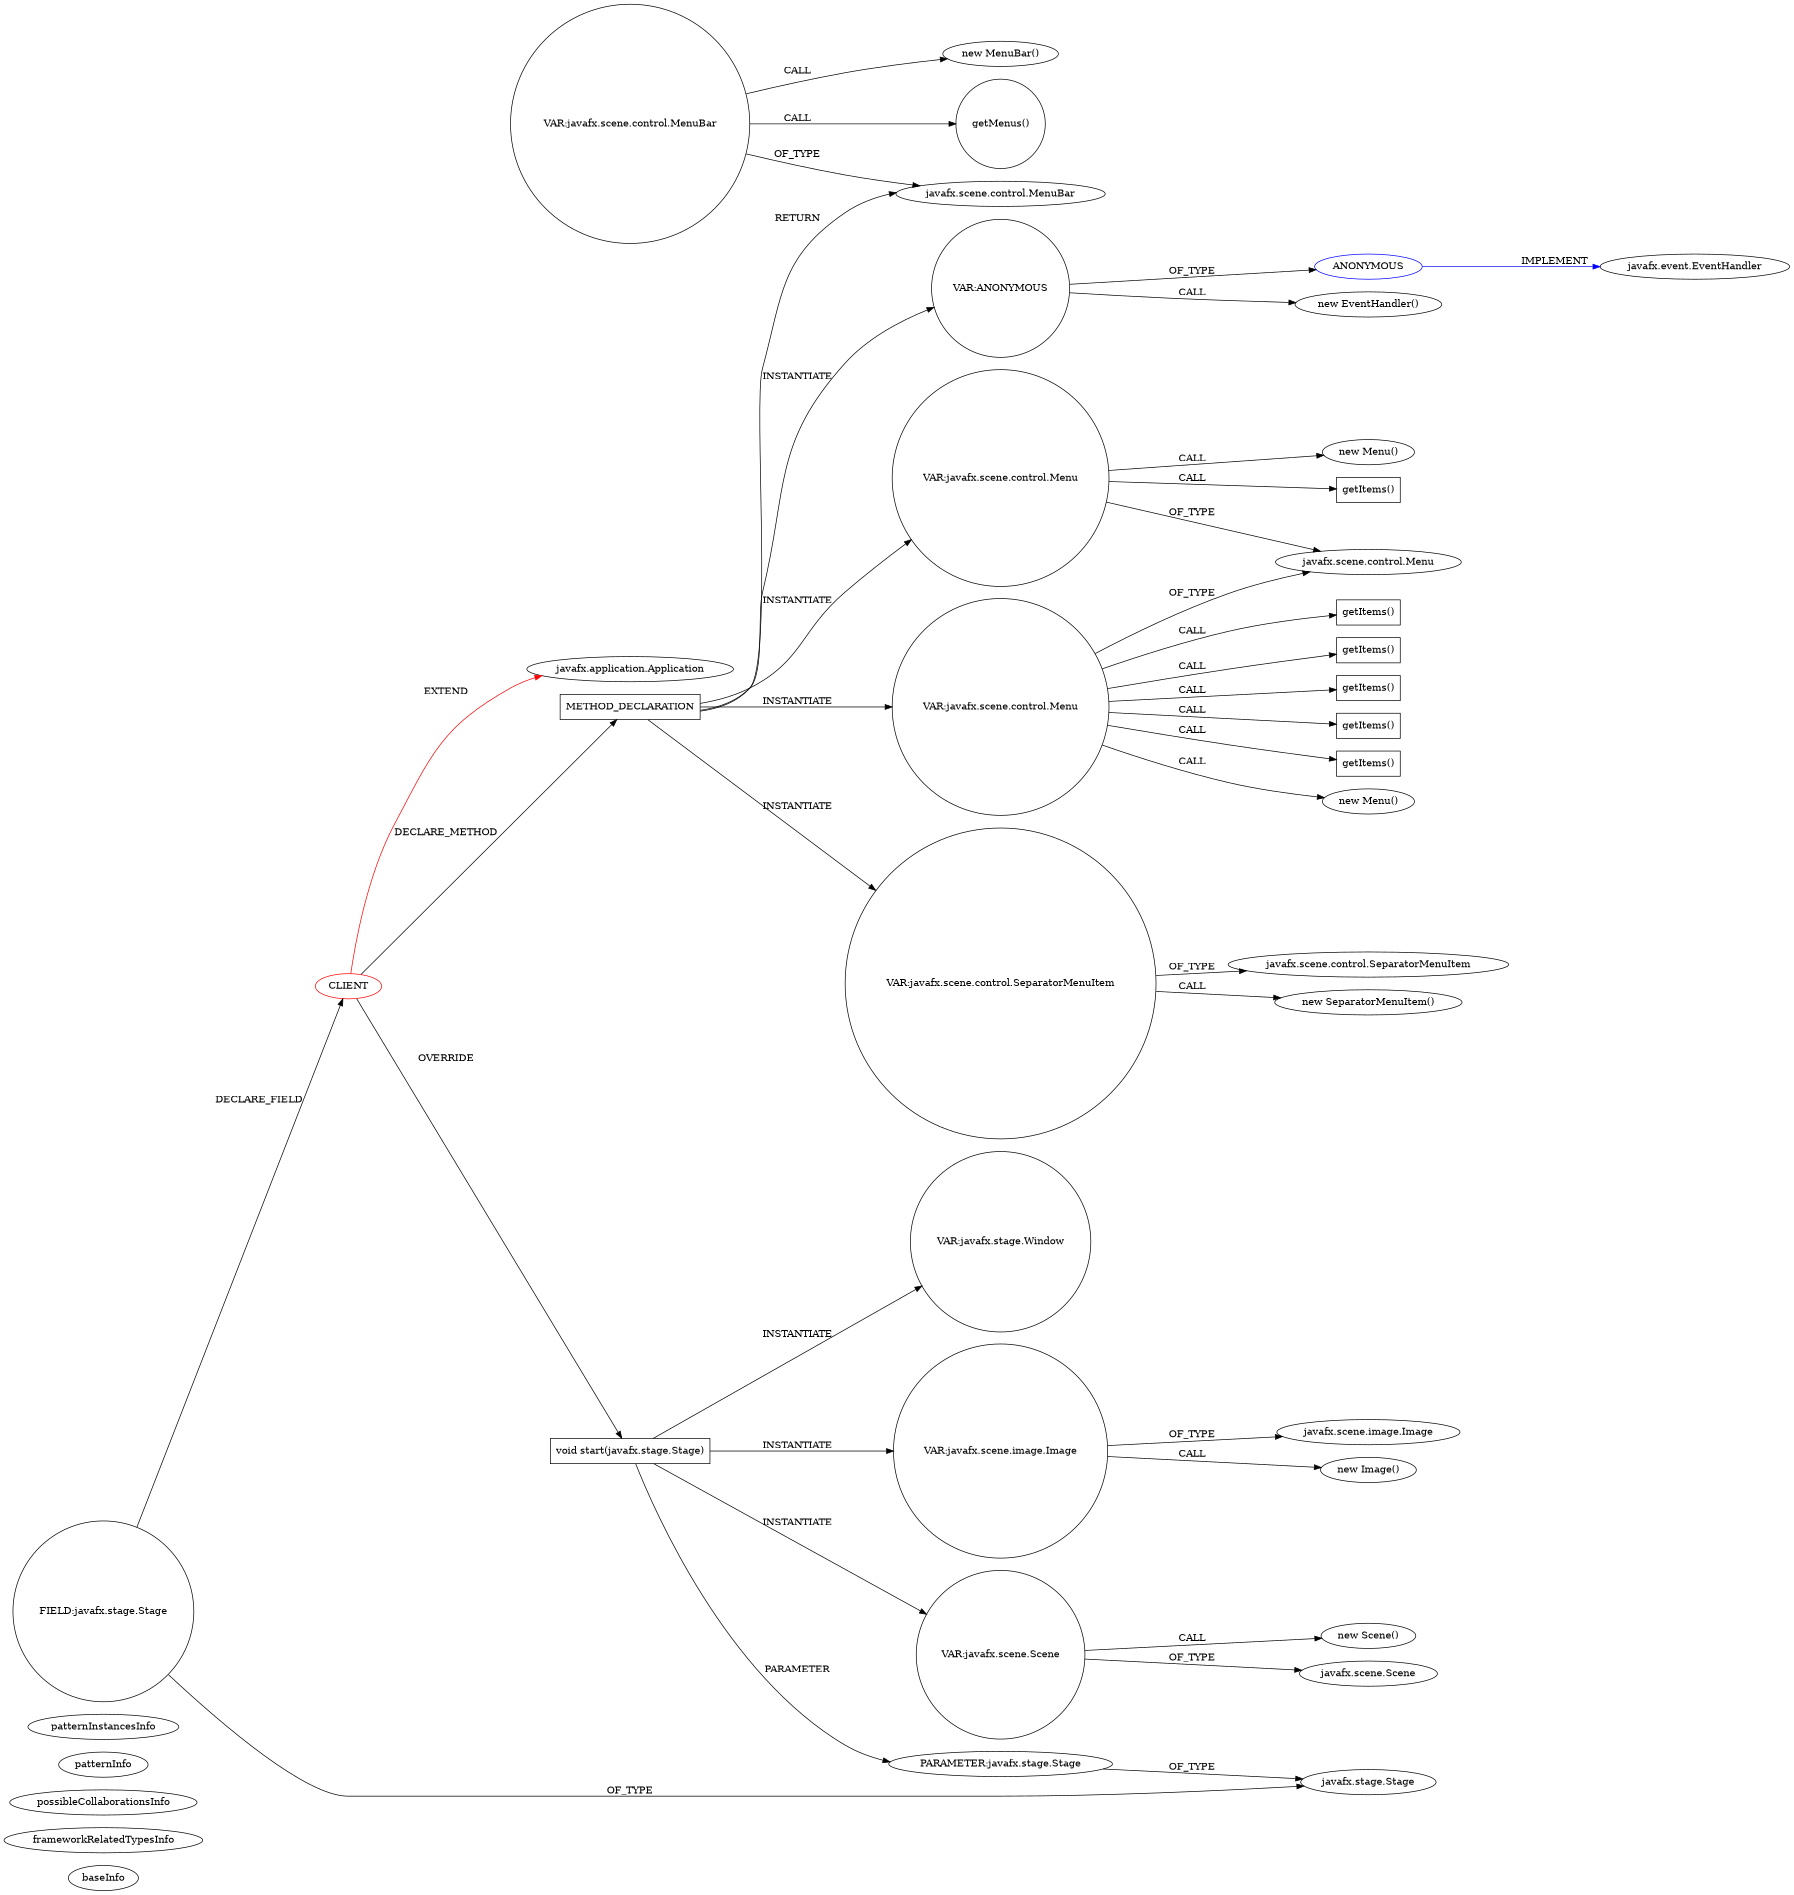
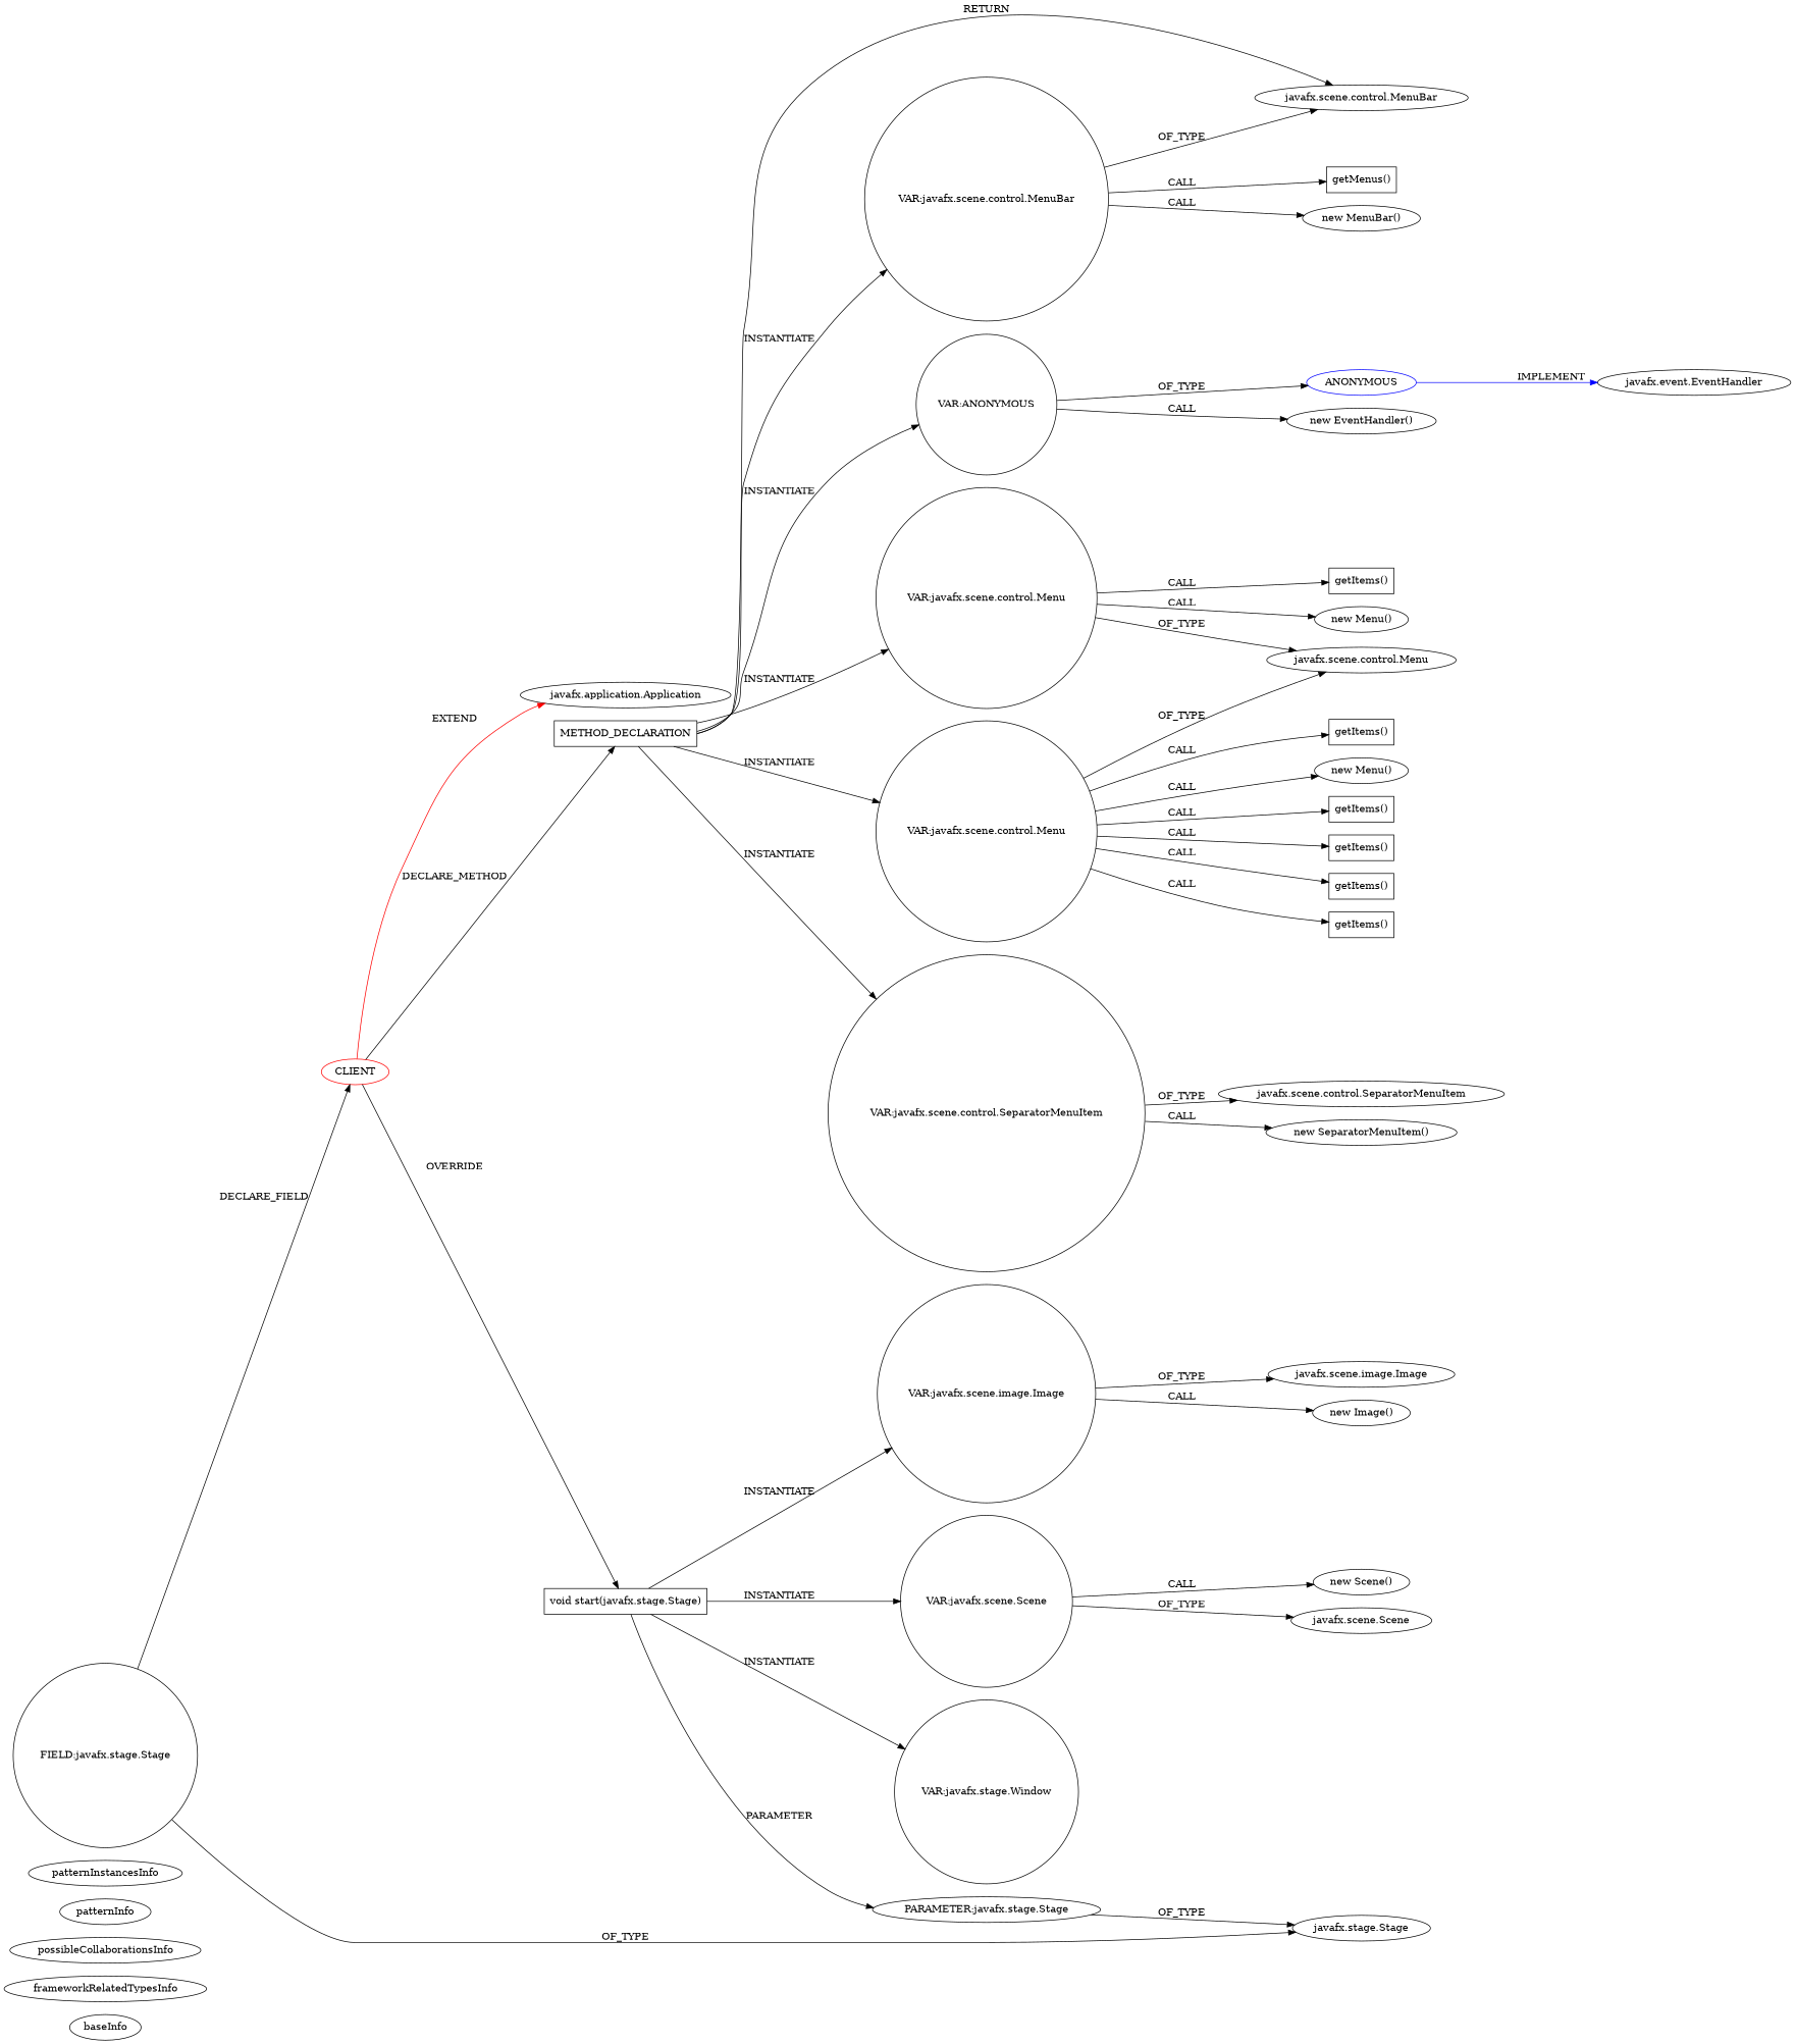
  digraph {
    rankdir=LR
    node [isFrameworkType=false vertexType=VARIABLE_EXPRESION]
    baseInfo [category=pattern graphId=4179 isAnonymous=false possibleRelation=true isFrameworkType="" vertexType=""]
    frameworkRelatedTypesInfo [0="javafx.application.Application" isFrameworkType="" vertexType=""]
    possibleCollaborationsInfo [0="4179~INSTANTIATION-CLIENT_METHOD_DECLARATION-~javafx.application.Application ~javafx.event.EventHandler ~false~true" isFrameworkType="" vertexType=""]
    patternInfo [frequency=2.0 patternRootClient=0 isFrameworkType="" vertexType=""]
    patternInstancesInfo [0="pedrodonte-genjeefx~/pedrodonte-genjeefx/genjeefx-master/GenJeeFx/src/main/java/generar/AplicacionPrincipal.java~AplicacionPrincipal~3838" 1="Zulukas-IJA~/Zulukas-IJA/IJA-master/src/InsightJournalApplication/GUI.java~GUI~1631" isFrameworkType="" vertexType=""]
    n6 [label="javafx.scene.control.SeparatorMenuItem" vertexType=FRAMEWORK_CLASS_TYPE]
    n7 [label="VAR:javafx.scene.control.SeparatorMenuItem" shape=circle]
    n8 [label="new SeparatorMenuItem()" vertexType=CONSTRUCTOR_CALL]
    n9 [label=METHOD_DECLARATION shape=box vertexType=CLIENT_METHOD_DECLARATION]
    n10 [label="javafx.scene.control.MenuBar" vertexType=FRAMEWORK_CLASS_TYPE]
    n11 [label="VAR:javafx.scene.control.MenuBar" shape=circle]
    n12 [label="VAR:ANONYMOUS" shape=circle]
    n13 [label="VAR:javafx.scene.control.Menu" shape=circle]
    n14 [label="VAR:javafx.scene.control.Menu" shape=circle]
-   n15 [label="getMenus()" shape=circle vertexType=INSIDE_CALL]
+   n15 [label="getMenus()" shape=box vertexType=INSIDE_CALL]
    n16 [label="new MenuBar()" vertexType=CONSTRUCTOR_CALL]
    n17 [color=blue label=ANONYMOUS vertexType=REFERENCE_ANONYMOUS_DECLARATION]
    n18 [label="new EventHandler()" vertexType=CONSTRUCTOR_CALL]
    n19 [label="getItems()" shape=box vertexType=INSIDE_CALL]
    n20 [label="javafx.scene.control.Menu" vertexType=FRAMEWORK_CLASS_TYPE]
    n21 [label="new Menu()" vertexType=CONSTRUCTOR_CALL]
    n22 [label="getItems()" shape=box vertexType=INSIDE_CALL]
    n23 [label="getItems()" shape=box vertexType=INSIDE_CALL]
    n24 [label="getItems()" shape=box vertexType=INSIDE_CALL]
    n25 [label="getItems()" shape=box vertexType=INSIDE_CALL]
    n26 [label="getItems()" shape=box vertexType=INSIDE_CALL]
    n27 [label="new Menu()" vertexType=CONSTRUCTOR_CALL]
    n28 [color=red label=CLIENT vertexType=ROOT_CLIENT_CLASS_DECLARATION]
    n29 [label="void start(javafx.stage.Stage)" shape=box vertexType=OVERRIDING_METHOD_DECLARATION]
    n30 [label="javafx.application.Application" vertexType=FRAMEWORK_CLASS_TYPE]
    n31 [label="PARAMETER:javafx.stage.Stage" vertexType=PARAMETER_DECLARATION]
    n32 [label="VAR:javafx.scene.image.Image" shape=circle]
    n33 [label="VAR:javafx.scene.Scene" shape=circle]
    n34 [label="VAR:javafx.stage.Window" shape=circle]
    n35 [label="FIELD:javafx.stage.Stage" shape=circle vertexType=FIELD_DECLARATION]
    n36 [label="javafx.stage.Stage" vertexType=FRAMEWORK_CLASS_TYPE]
    n37 [label="javafx.scene.image.Image" vertexType=FRAMEWORK_CLASS_TYPE]
    n38 [label="new Image()" vertexType=CONSTRUCTOR_CALL]
    n39 [label="new Scene()" vertexType=CONSTRUCTOR_CALL]
    n40 [label="javafx.scene.Scene" vertexType=FRAMEWORK_CLASS_TYPE]
    n41 [label="javafx.event.EventHandler" vertexType=FRAMEWORK_INTERFACE_TYPE]
    n7 -> n6 [label=OF_TYPE]
    n7 -> n8 [label=CALL]
    n9 -> n7 [label=INSTANTIATE]
    n9 -> n10 [label=RETURN]
+   n9 -> n11 [label=INSTANTIATE]
    n9 -> n12 [label=INSTANTIATE]
    n9 -> n13 [label=INSTANTIATE]
    n9 -> n14 [label=INSTANTIATE]
    n11 -> n10 [label=OF_TYPE]
    n11 -> n15 [label=CALL]
    n11 -> n16 [label=CALL]
    n12 -> n17 [label=OF_TYPE]
    n12 -> n18 [label=CALL]
    n13 -> n19 [label=CALL]
    n13 -> n20 [label=OF_TYPE]
    n13 -> n21 [label=CALL]
    n14 -> n20 [label=OF_TYPE]
    n14 -> n22 [label=CALL]
    n14 -> n23 [label=CALL]
    n14 -> n24 [label=CALL]
    n14 -> n25 [label=CALL]
    n14 -> n26 [label=CALL]
    n14 -> n27 [label=CALL]
    n17 -> n41 [color=blue label=IMPLEMENT]
    n28 -> n9 [label=DECLARE_METHOD]
    n28 -> n29 [label=OVERRIDE]
    n28 -> n30 [color=red label=EXTEND]
    n29 -> n31 [label=PARAMETER]
    n29 -> n32 [label=INSTANTIATE]
    n29 -> n33 [label=INSTANTIATE]
    n29 -> n34 [label=INSTANTIATE]
    n31 -> n36 [label=OF_TYPE]
    n32 -> n37 [label=OF_TYPE]
    n32 -> n38 [label=CALL]
    n33 -> n39 [label=CALL]
    n33 -> n40 [label=OF_TYPE]
    n35 -> n28 [label=DECLARE_FIELD]
    n35 -> n36 [label=OF_TYPE]
  }
